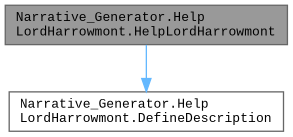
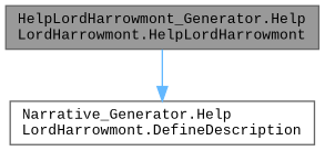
  digraph {
    rankdir=TB
    fontname="Liberation Mono"
    node [fontname="Liberation Mono" fontsize=10 shape=box style=filled]
-   n1 [color=gray40 fillcolor=grey60 fontcolor=black height=0.2 label="Narrative_Generator.Help\lLordHarrowmont.HelpLordHarrowmont" width=0.4]
+   n1 [color=gray40 fillcolor=grey60 fontcolor=black height=0.2 label="HelpLordHarrowmont_Generator.Help\lLordHarrowmont.HelpLordHarrowmont" width=0.4]
    n2 [color=grey40 fillcolor=white height=0.2 label="Narrative_Generator.Help\lLordHarrowmont.DefineDescription" width=0.4]
    n1 -> n2 [color=steelblue1 fontname="Liberation Mono" fontsize=10 labelfontname=Helvetica labelfontsize=10 style=solid]
  }
